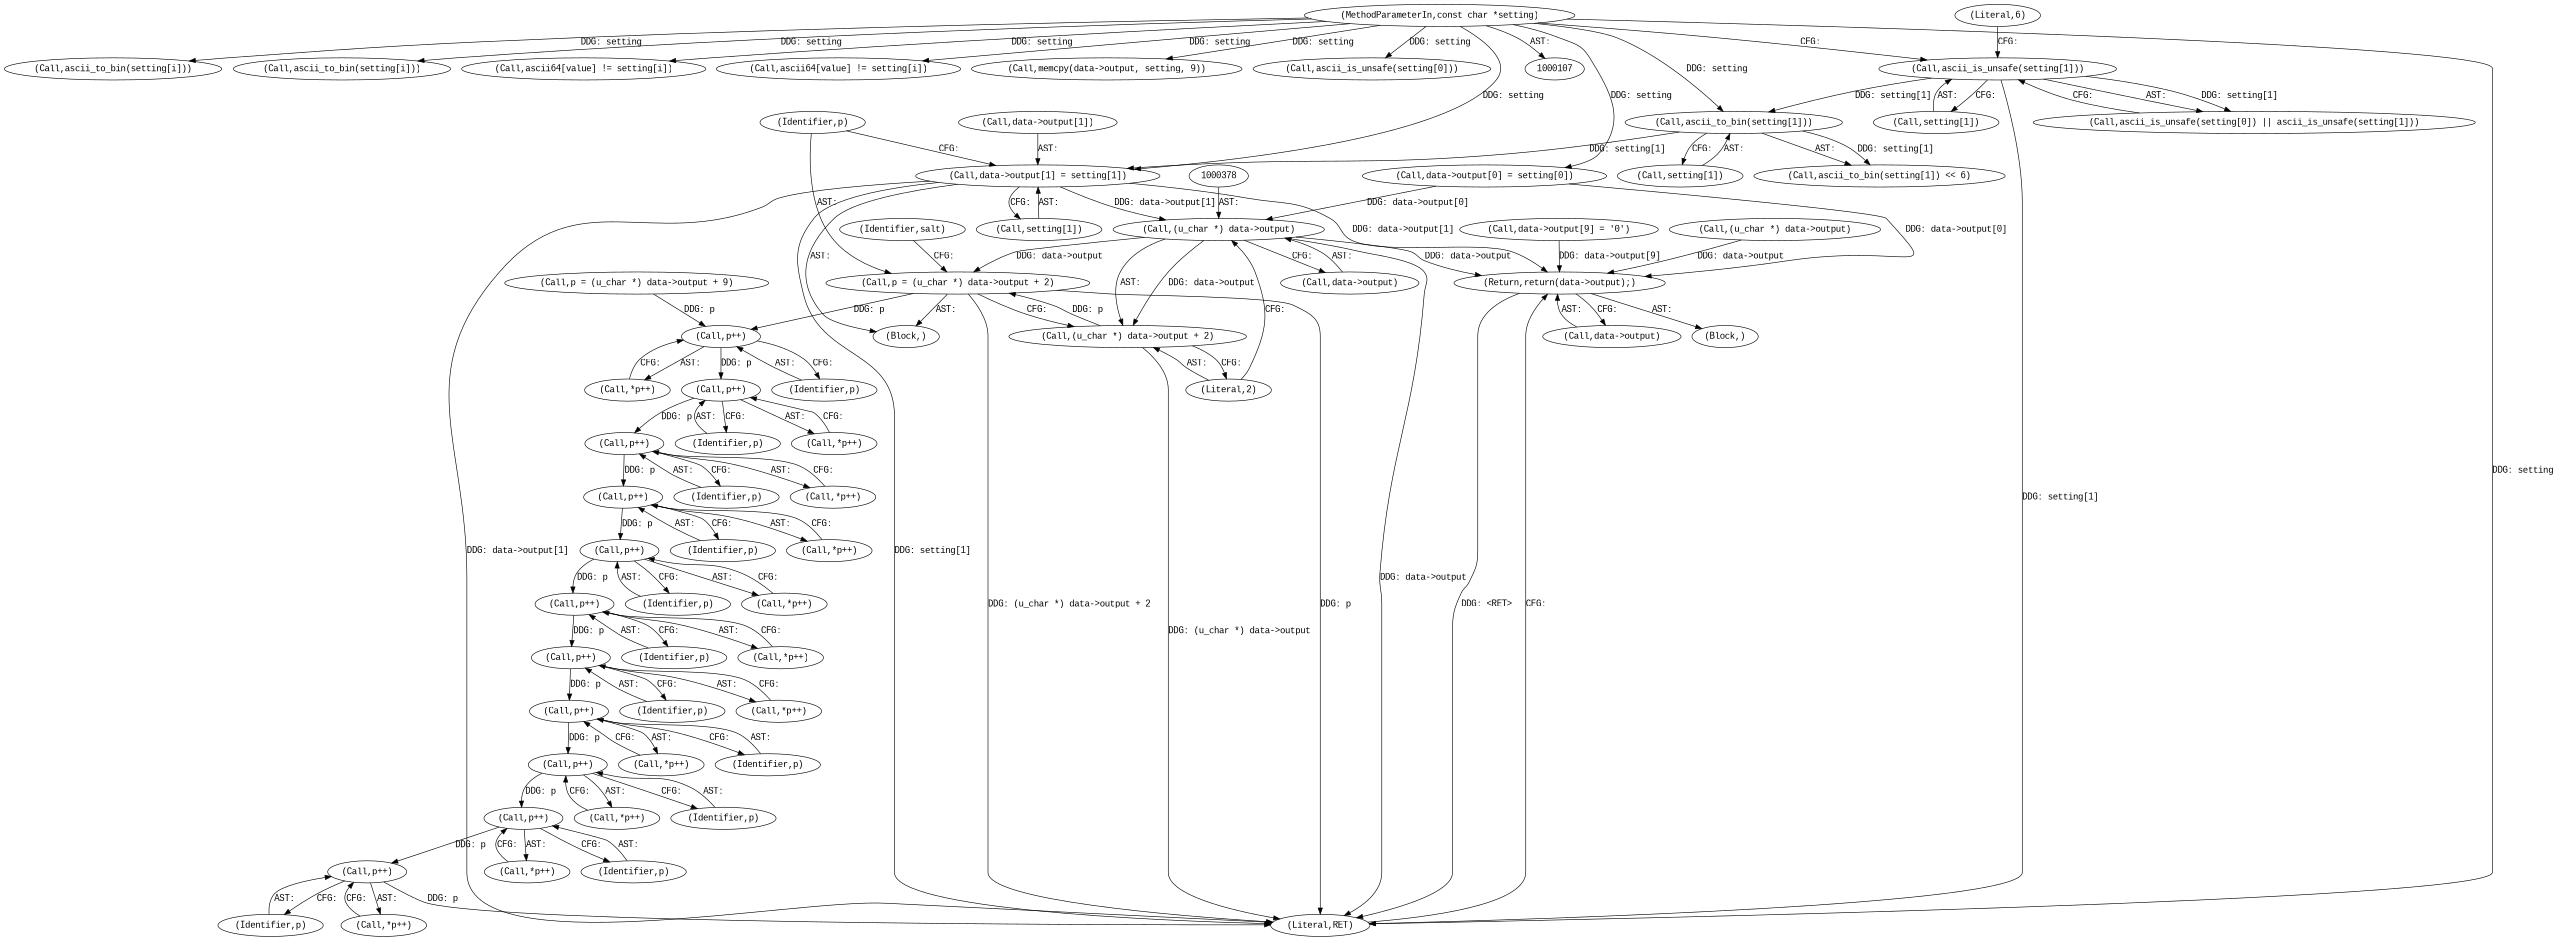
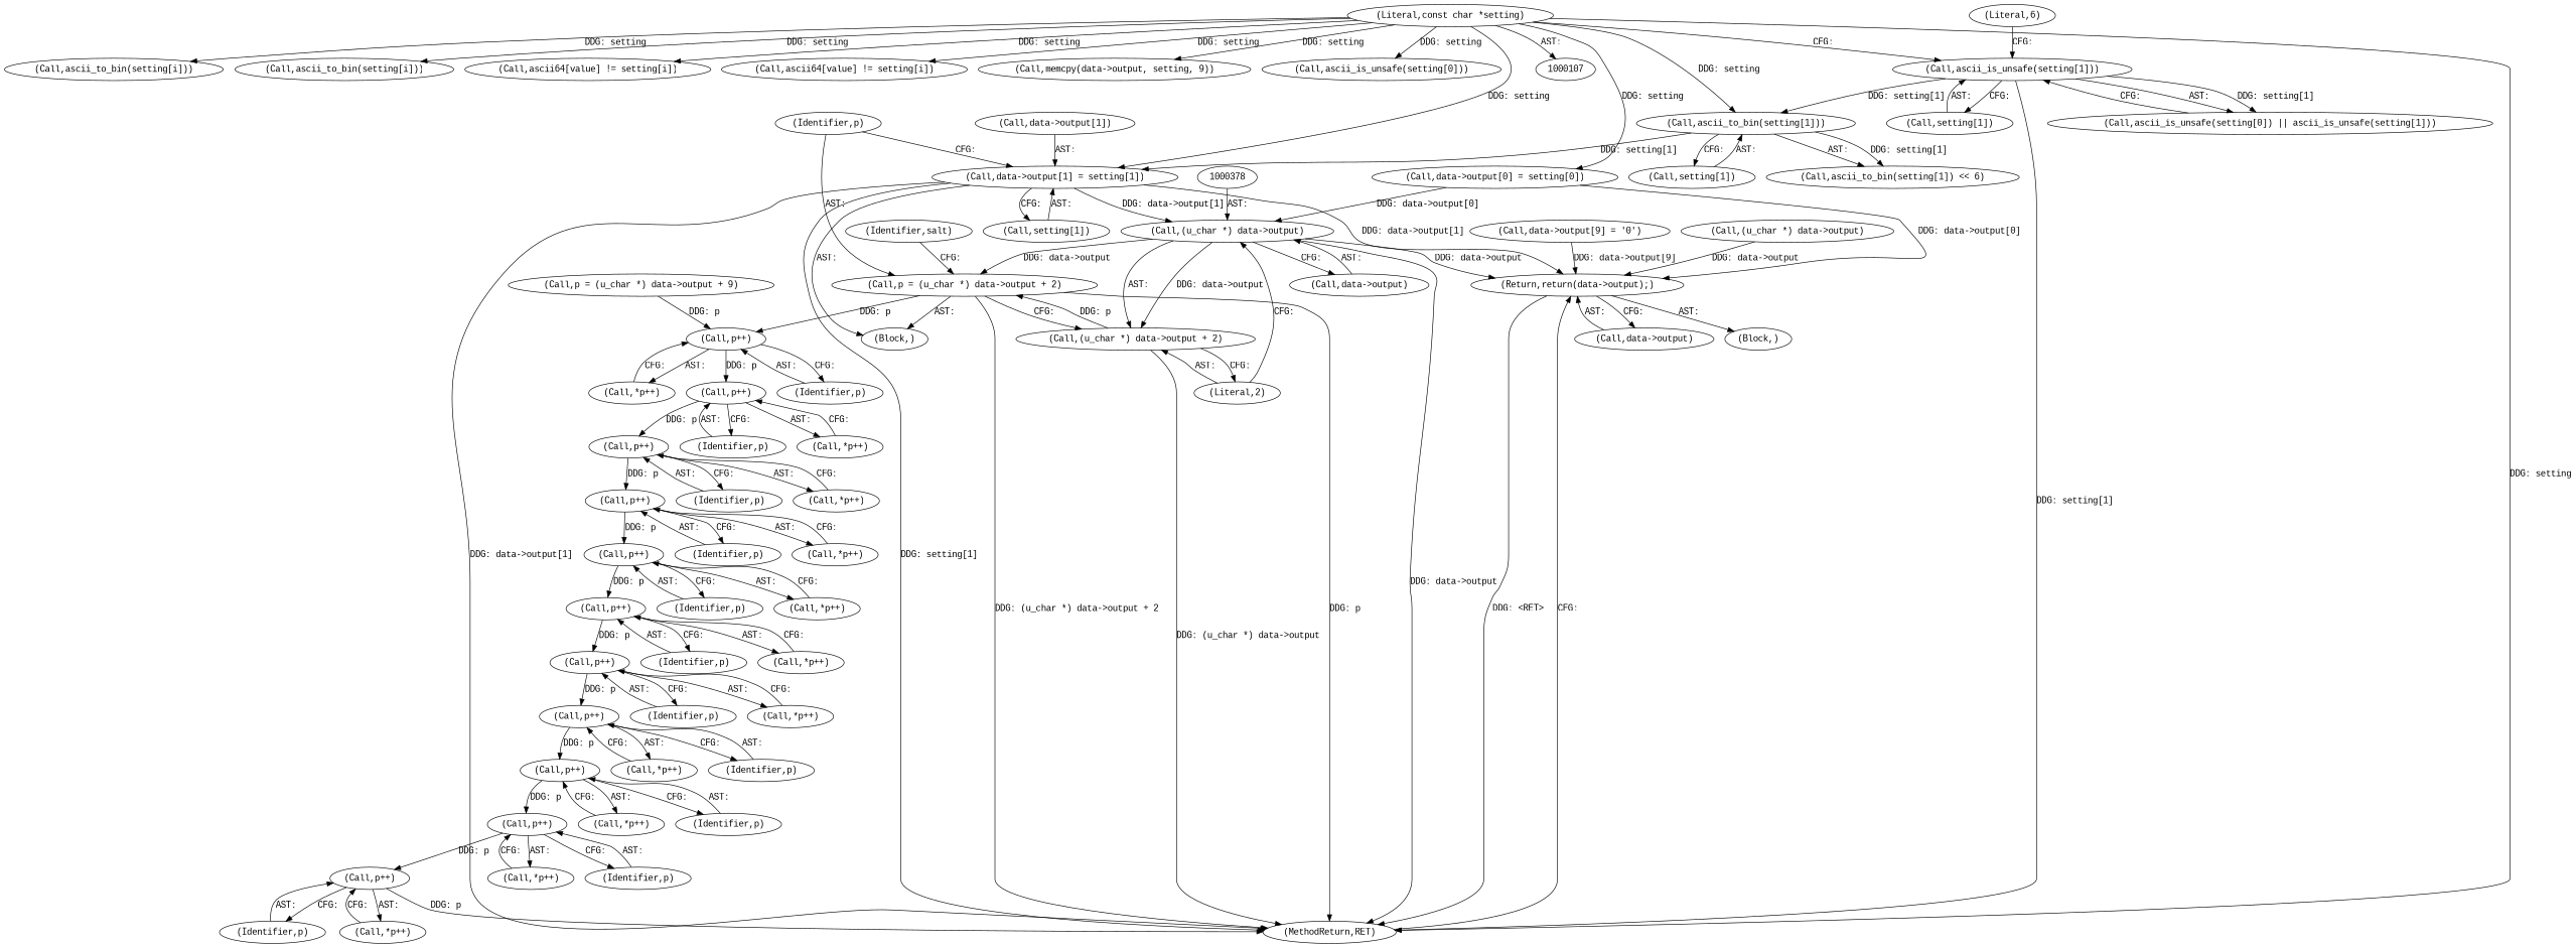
  digraph {
    fontname="Liberation Mono"
    node [fontname="Liberation Mono"]
    edge [fontname="Liberation Mono"]
    n1 [label="(Call,data->output[1] = setting[1])"]
    n2 [label="(Call,(u_char *) data->output)"]
    n3 [label="(Return,return(data->output);)"]
    n4 [label="(Call,setting[1])"]
-   n5 [label="(Literal,RET)"]
+   n5 [label="(MethodReturn,RET)"]
    n6 [label="(Block,)"]
    n7 [label="(Call,p = (u_char *) data->output + 2)"]
    n8 [label="(Call,(u_char *) data->output + 2)"]
    n9 [label="(Call,data->output)"]
    n10 [label="(Call,data->output)"]
    n11 [label="(Block,)"]
    n12 [label="(Call,ascii_to_bin(setting[1]))"]
    n13 [label="(Call,ascii_to_bin(setting[1]) << 6)"]
    n14 [label="(Call,setting[1])"]
    n15 [label="(Call,ascii_is_unsafe(setting[1]))"]
    n16 [label="(Call,ascii_is_unsafe(setting[0]) || ascii_is_unsafe(setting[1]))"]
    n17 [label="(Call,setting[1])"]
-   n18 [label="(MethodParameterIn,const char *setting)"]
+   n18 [label="(Literal,const char *setting)"]
    n19 [label="(Call,ascii_to_bin(setting[i]))"]
    n20 [label="(Call,ascii_to_bin(setting[i]))"]
    n21 [label="(Call,ascii64[value] != setting[i])"]
    n22 [label="(Call,ascii64[value] != setting[i])"]
    n23 [label="(Call,memcpy(data->output, setting, 9))"]
    n24 [label="(Call,ascii_is_unsafe(setting[0]))"]
    n25 [label="(Call,data->output[0] = setting[0])"]
    1000107
    n27 [label="(Call,p++)"]
    n28 [label="(Literal,2)"]
    n29 [label="(Call,p++)"]
    n30 [label="(Call,*p++)"]
    n31 [label="(Identifier,p)"]
    n32 [label="(Call,p++)"]
    n33 [label="(Call,*p++)"]
    n34 [label="(Identifier,p)"]
    n35 [label="(Call,p++)"]
    n36 [label="(Call,*p++)"]
    n37 [label="(Identifier,p)"]
    n38 [label="(Call,p++)"]
    n39 [label="(Call,*p++)"]
    n40 [label="(Identifier,p)"]
    n41 [label="(Call,p++)"]
    n42 [label="(Call,*p++)"]
    n43 [label="(Identifier,p)"]
    n44 [label="(Call,p++)"]
    n45 [label="(Call,*p++)"]
    n46 [label="(Identifier,p)"]
    n47 [label="(Call,p++)"]
    n48 [label="(Call,*p++)"]
    n49 [label="(Identifier,p)"]
    n50 [label="(Call,p++)"]
    n51 [label="(Identifier,p)"]
    n52 [label="(Call,*p++)"]
    n53 [label="(Call,p++)"]
    n54 [label="(Identifier,p)"]
    n55 [label="(Call,*p++)"]
    n56 [label="(Call,p++)"]
    n57 [label="(Identifier,p)"]
    n58 [label="(Call,*p++)"]
    n59 [label="(Identifier,p)"]
    n60 [label="(Call,*p++)"]
    n61 [label="(Call,p = (u_char *) data->output + 9)"]
    n62 [label="(Identifier,salt)"]
    n63 [label="(Call,data->output[9] = '\0')"]
    n64 [label="(Identifier,p)"]
    n65 [label="(Call,(u_char *) data->output)"]
    n66 [label="(Literal,6)"]
    n67 [label="(Call,data->output[1])"]
    1000378
    n1 -> n2 [label="DDG: data->output[1]"]
    n1 -> n3 [label="DDG: data->output[1]"]
    n1 -> n4 [label="CFG: "]
    n1 -> n5 [label="DDG: data->output[1]"]
    n1 -> n5 [label="DDG: setting[1]"]
    n1 -> n6 [label="AST: "]
    n2 -> n3 [label="DDG: data->output"]
    n2 -> n5 [label="DDG: data->output"]
    n2 -> n7 [label="DDG: data->output"]
    n2 -> n8 [label="AST: "]
    n2 -> n8 [label="DDG: data->output"]
    n2 -> n9 [label="CFG: "]
    n3 -> n5 [label="DDG: <RET>"]
    n3 -> n10 [label="CFG: "]
    n3 -> n11 [label="AST: "]
    n4 -> n1 [label="AST: "]
    n5 -> n3 [label="CFG: "]
    n7 -> n5 [label="DDG: (u_char *) data->output + 2"]
    n7 -> n5 [label="DDG: p"]
    n7 -> n6 [label="AST: "]
    n7 -> n8 [label="CFG: "]
    n7 -> n27 [label="DDG: p"]
    n8 -> n5 [label="DDG: (u_char *) data->output"]
    n8 -> n7 [label="DDG: p"]
    n8 -> n28 [label="CFG: "]
    n9 -> n2 [label="AST: "]
    n10 -> n3 [label="AST: "]
    n12 -> n1 [label="DDG: setting[1]"]
    n12 -> n13 [label="AST: "]
    n12 -> n13 [label="DDG: setting[1]"]
    n12 -> n14 [label="CFG: "]
    n14 -> n12 [label="AST: "]
    n15 -> n5 [label="DDG: setting[1]"]
    n15 -> n12 [label="DDG: setting[1]"]
    n15 -> n16 [label="AST: "]
    n15 -> n16 [label="DDG: setting[1]"]
    n15 -> n17 [label="CFG: "]
    n16 -> n15 [label="CFG: "]
    n17 -> n15 [label="AST: "]
    n18 -> n1 [label="DDG: setting"]
    n18 -> n5 [label="DDG: setting"]
    n18 -> n12 [label="DDG: setting"]
    n18 -> n15 [label="CFG: "]
    n18 -> n19 [label="DDG: setting"]
    n18 -> n20 [label="DDG: setting"]
    n18 -> n21 [label="DDG: setting"]
    n18 -> n22 [label="DDG: setting"]
    n18 -> n23 [label="DDG: setting"]
    n18 -> n24 [label="DDG: setting"]
    n18 -> n25 [label="DDG: setting"]
    n18 -> 1000107 [label="AST: "]
    n25 -> n2 [label="DDG: data->output[0]"]
    n25 -> n3 [label="DDG: data->output[0]"]
    n27 -> n29 [label="DDG: p"]
    n27 -> n30 [label="AST: "]
    n27 -> n31 [label="CFG: "]
    n28 -> n2 [label="CFG: "]
    n28 -> n8 [label="AST: "]
    n29 -> n32 [label="DDG: p"]
    n29 -> n33 [label="AST: "]
    n29 -> n34 [label="CFG: "]
    n30 -> n27 [label="CFG: "]
    n31 -> n27 [label="AST: "]
    n32 -> n35 [label="DDG: p"]
    n32 -> n36 [label="AST: "]
    n32 -> n37 [label="CFG: "]
    n33 -> n29 [label="CFG: "]
    n34 -> n29 [label="AST: "]
    n35 -> n38 [label="DDG: p"]
    n35 -> n39 [label="AST: "]
    n35 -> n40 [label="CFG: "]
    n36 -> n32 [label="CFG: "]
    n37 -> n32 [label="AST: "]
    n38 -> n41 [label="DDG: p"]
    n38 -> n42 [label="AST: "]
    n38 -> n43 [label="CFG: "]
    n39 -> n35 [label="CFG: "]
    n40 -> n35 [label="AST: "]
    n41 -> n44 [label="DDG: p"]
    n41 -> n45 [label="AST: "]
    n41 -> n46 [label="CFG: "]
    n42 -> n38 [label="CFG: "]
    n43 -> n38 [label="AST: "]
    n44 -> n47 [label="DDG: p"]
    n44 -> n48 [label="AST: "]
    n44 -> n49 [label="CFG: "]
    n45 -> n41 [label="CFG: "]
    n46 -> n41 [label="AST: "]
    n47 -> n50 [label="DDG: p"]
    n47 -> n51 [label="CFG: "]
    n47 -> n52 [label="AST: "]
    n48 -> n44 [label="CFG: "]
    n49 -> n44 [label="AST: "]
    n50 -> n53 [label="DDG: p"]
    n50 -> n54 [label="CFG: "]
    n50 -> n55 [label="AST: "]
    n51 -> n47 [label="AST: "]
    n52 -> n47 [label="CFG: "]
    n53 -> n56 [label="DDG: p"]
    n53 -> n57 [label="CFG: "]
    n53 -> n58 [label="AST: "]
    n54 -> n50 [label="AST: "]
    n55 -> n50 [label="CFG: "]
    n56 -> n5 [label="DDG: p"]
    n56 -> n59 [label="CFG: "]
    n56 -> n60 [label="AST: "]
    n57 -> n53 [label="AST: "]
    n58 -> n53 [label="CFG: "]
    n59 -> n56 [label="AST: "]
    n60 -> n56 [label="CFG: "]
    n61 -> n27 [label="DDG: p"]
    n62 -> n7 [label="CFG: "]
    n63 -> n3 [label="DDG: data->output[9]"]
    n64 -> n1 [label="CFG: "]
    n64 -> n7 [label="AST: "]
    n65 -> n3 [label="DDG: data->output"]
    n66 -> n15 [label="CFG: "]
    n67 -> n1 [label="AST: "]
    1000378 -> n2 [label="AST: "]
  }
